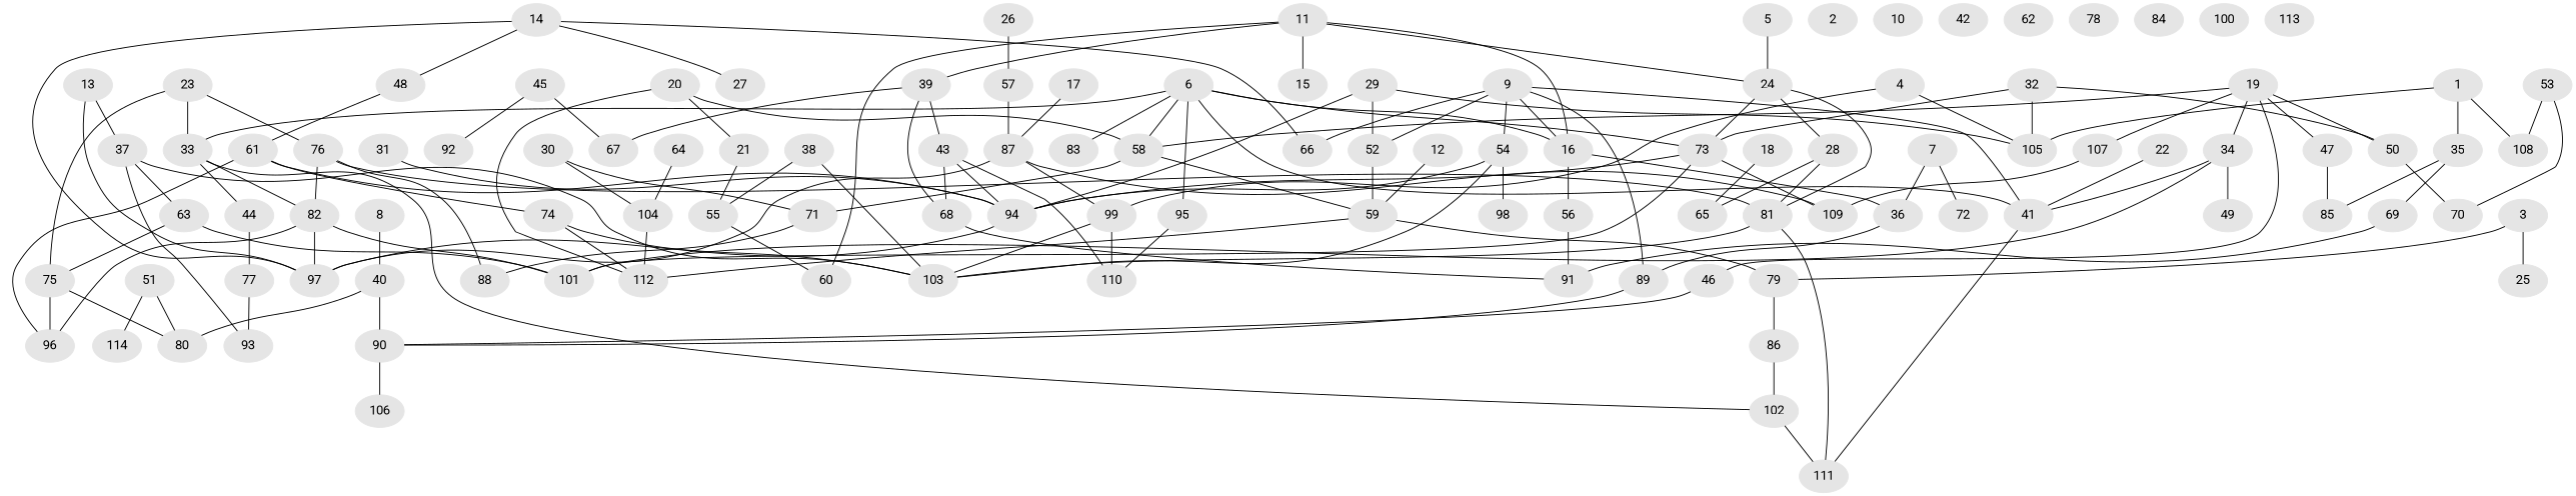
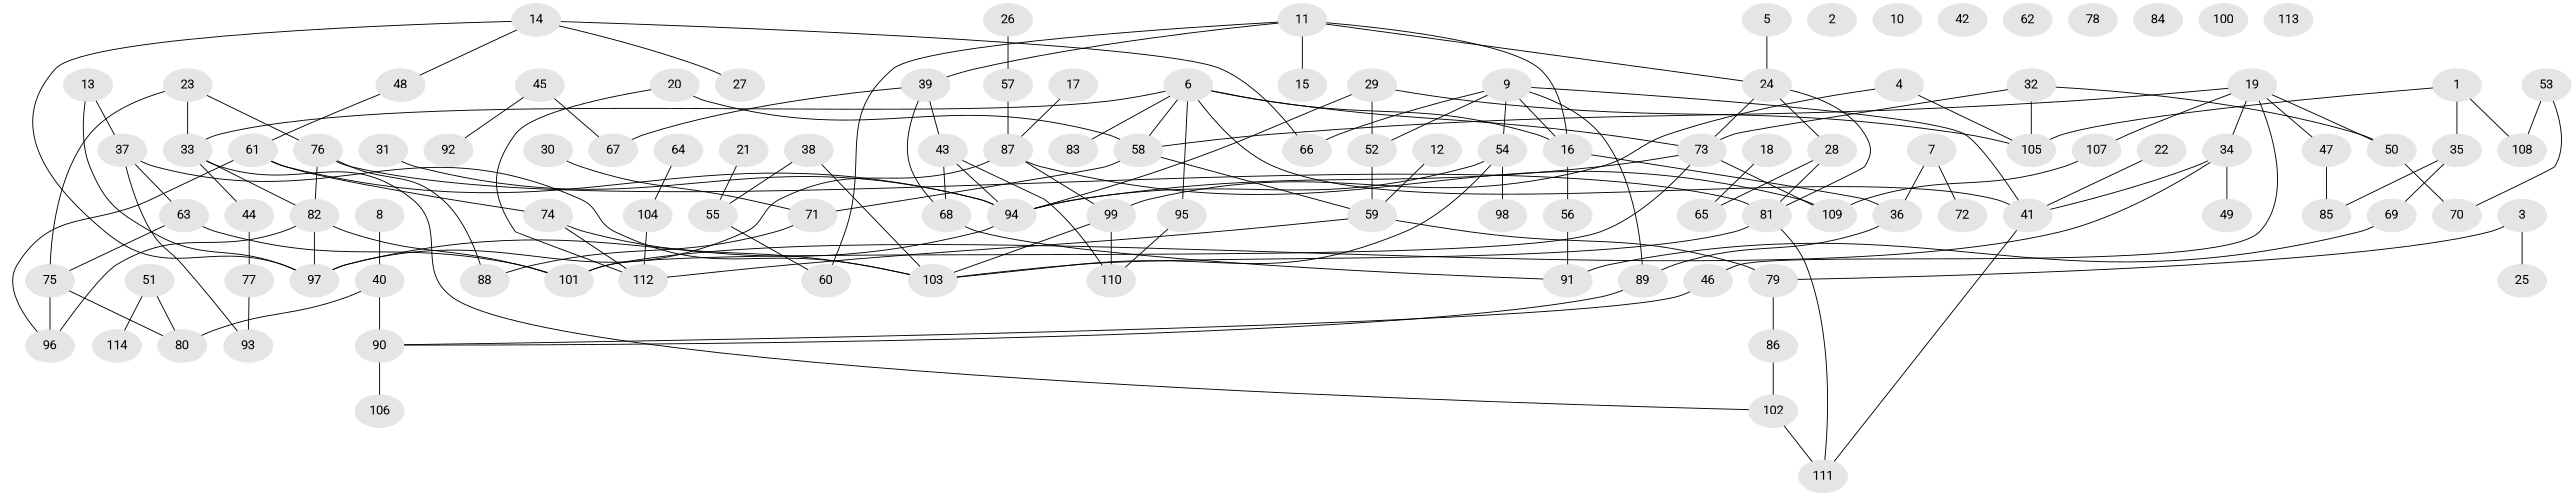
  graph {
    fontname=Roboto
    node [color=gray90 fontname=Roboto style=filled]
    edge [fontname=Roboto]
    1
    35
    105
    108
    69
    85
    2
    3
    25
    79
    86
    4
    99
    103
    110
    5
    24
    73
    81
    28
    6
    16
    33
    41
    58
    83
    95
    36
    56
    44
    102
    82
    111
    59
    71
    94
    101
    109
    7
    72
    89
    8
    40
    80
    90
    9
    52
    54
    66
    98
    10
    11
    15
    39
    60
    43
    67
    68
    12
    112
    13
    37
    97
    63
    93
    14
    27
    48
    61
    91
    17
    87
    18
    65
    19
    34
    46
    47
    50
    107
    49
    70
    20
    21
    55
    22
    23
    75
    76
    96
    88
    26
    57
    29
    30
    104
    31
    32
    77
    38
    106
    42
    45
    92
    74
    51
    114
    53
    62
    64
    78
    84
    100
    113
    1 -- 35
    1 -- 105
    1 -- 108
    35 -- 69
    35 -- 85
    69 -- 91
    3 -- 25
    3 -- 79
    79 -- 86
    86 -- 102
    4 -- 105
    4 -- 99
    99 -- 103
    99 -- 110
    5 -- 24
    24 -- 73
    24 -- 81
    24 -- 28
    73 -- 94
    73 -- 101
    73 -- 109
    81 -- 103
    81 -- 111
    28 -- 81
    28 -- 65
    6 -- 73
    6 -- 16
    6 -- 33
    6 -- 41
    6 -- 58
    6 -- 83
    6 -- 95
    16 -- 36
    16 -- 56
    33 -- 44
    33 -- 102
    33 -- 82
    41 -- 111
    58 -- 59
    58 -- 71
    95 -- 110
    36 -- 89
    56 -- 91
    44 -- 77
    102 -- 111
    82 -- 101
    82 -- 97
    82 -- 96
    59 -- 79
    59 -- 112
    71 -- 88
    94 -- 97
    7 -- 36
    7 -- 72
    89 -- 90
    8 -- 40
    40 -- 80
    40 -- 90
    90 -- 106
    9 -- 16
    9 -- 41
    9 -- 89
    9 -- 52
    9 -- 54
    9 -- 66
    52 -- 59
    54 -- 103
    54 -- 94
    54 -- 98
    11 -- 24
    11 -- 16
    11 -- 15
    11 -- 39
    11 -- 60
    39 -- 43
    39 -- 67
    39 -- 68
    43 -- 110
    43 -- 94
    43 -- 68
    68 -- 91
    12 -- 59
    13 -- 37
    13 -- 97
    37 -- 103
    37 -- 63
    37 -- 93
    63 -- 101
    63 -- 75
    14 -- 66
    14 -- 97
    14 -- 27
    14 -- 48
    48 -- 61
    61 -- 94
    61 -- 96
    61 -- 74
    17 -- 87
    87 -- 99
    87 -- 109
    87 -- 97
    18 -- 65
    19 -- 58
    19 -- 34
    19 -- 46
    19 -- 47
    19 -- 50
    19 -- 107
    34 -- 41
    34 -- 101
    34 -- 49
    46 -- 90
    47 -- 85
    50 -- 70
    107 -- 109
    20 -- 58
    20 -- 112
-   20 -- 21
    21 -- 55
    55 -- 60
    22 -- 41
    23 -- 33
    23 -- 75
    23 -- 76
    75 -- 80
    75 -- 96
    76 -- 81
    76 -- 82
    76 -- 88
    26 -- 57
    57 -- 87
    29 -- 105
    29 -- 94
    29 -- 52
    30 -- 71
-   30 -- 104
    104 -- 112
    31 -- 94
    32 -- 105
    32 -- 73
    32 -- 50
    77 -- 93
    38 -- 103
    38 -- 55
    45 -- 67
    45 -- 92
    74 -- 103
    74 -- 112
    51 -- 80
    51 -- 114
    53 -- 108
    53 -- 70
    64 -- 104
  }
